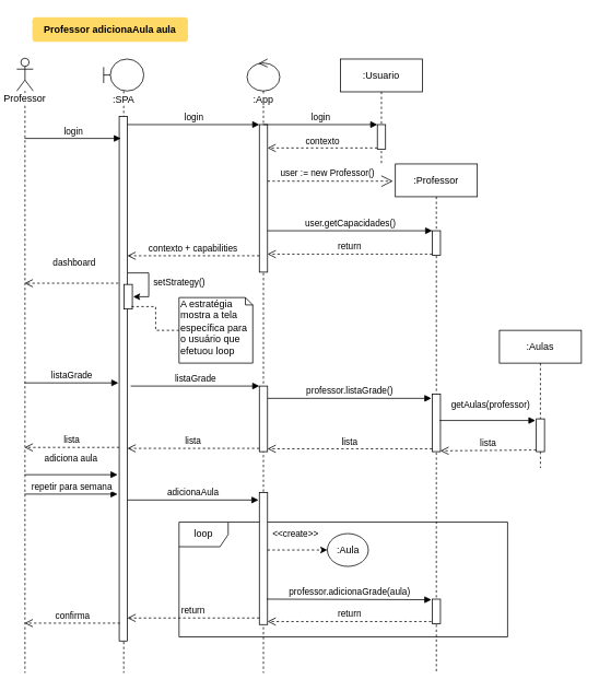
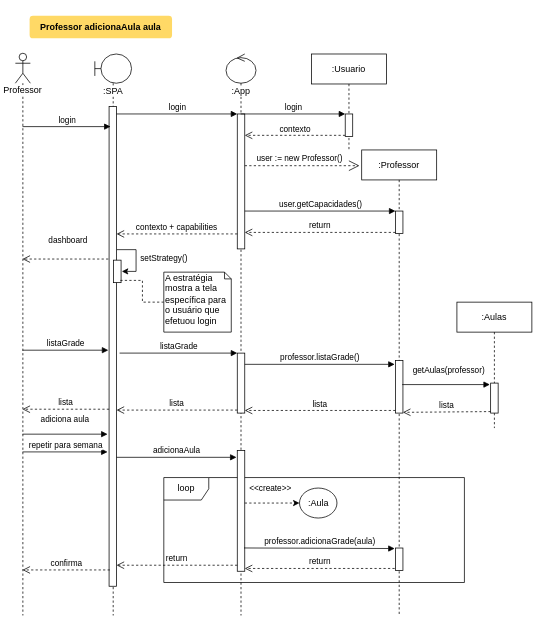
  <mxCell id="0" />
  <mxCell id="1" parent="0" />
  <mxCell id="2" value="loop" style="shape=umlFrame;whiteSpace=wrap;html=1;" vertex="1" parent="1"><mxGeometry x="218" y="636" width="401" height="140" as="geometry" /></mxCell>
  <mxCell id="3" value=":SPA" style="shape=umlLifeline;participant=umlBoundary;perimeter=lifelinePerimeter;whiteSpace=wrap;html=1;container=1;collapsible=0;recursiveResize=0;verticalAlign=top;spacingTop=36;labelBackgroundColor=#ffffff;outlineConnect=0;size=39;" parent="1" vertex="1"><mxGeometry x="126" y="71" width="49" height="749" as="geometry" /></mxCell>
  <mxCell id="4" value="setStrategy()" style="edgeStyle=orthogonalEdgeStyle;rounded=0;orthogonalLoop=1;jettySize=auto;html=1;entryX=1.1;entryY=0.5;entryDx=0;entryDy=0;entryPerimeter=0;" parent="3" source="5" target="6" edge="1"><mxGeometry x="0.519" y="-42" relative="1" as="geometry"><Array as="points"><mxPoint x="55" y="261" /><mxPoint x="55" y="290" /></Array><mxPoint x="38" y="25" as="offset" /></mxGeometry></mxCell>
  <mxCell id="5" value="" style="html=1;points=[];perimeter=orthogonalPerimeter;" parent="3" vertex="1"><mxGeometry x="19" y="70" width="10" height="640" as="geometry" /></mxCell>
  <mxCell id="6" value="" style="html=1;points=[];perimeter=orthogonalPerimeter;" parent="3" vertex="1"><mxGeometry x="25" y="275" width="10" height="30" as="geometry" /></mxCell>
  <mxCell id="7" value="Professor adicionaAula aula" style="rounded=1;fontStyle=1;fillColor=#FFD966;strokeColor=none" parent="1" vertex="1"><mxGeometry x="39" y="20" width="190" height="30" as="geometry" /></mxCell>
  <mxCell id="8" value="Professor&lt;br&gt;" style="shape=umlLifeline;participant=umlActor;perimeter=lifelinePerimeter;whiteSpace=wrap;html=1;container=1;collapsible=0;recursiveResize=0;verticalAlign=top;spacingTop=36;labelBackgroundColor=#ffffff;outlineConnect=0;" parent="1" vertex="1"><mxGeometry x="20" y="70" width="20" height="750" as="geometry" /></mxCell>
  <mxCell id="9" value=":Usuario" style="shape=umlLifeline;perimeter=lifelinePerimeter;whiteSpace=wrap;html=1;container=1;collapsible=0;recursiveResize=0;outlineConnect=0;" parent="1" vertex="1"><mxGeometry x="415" y="71" width="100" height="129" as="geometry" /></mxCell>
  <mxCell id="10" value="" style="html=1;points=[];perimeter=orthogonalPerimeter;" parent="9" vertex="1"><mxGeometry x="45" y="80" width="10" height="30" as="geometry" /></mxCell>
  <mxCell id="11" value=":App" style="shape=umlLifeline;participant=umlControl;perimeter=lifelinePerimeter;whiteSpace=wrap;html=1;container=1;collapsible=0;recursiveResize=0;verticalAlign=top;spacingTop=36;labelBackgroundColor=#ffffff;outlineConnect=0;size=39;" parent="1" vertex="1"><mxGeometry x="301" y="71" width="40" height="749" as="geometry" /></mxCell>
  <mxCell id="12" value="" style="html=1;points=[];perimeter=orthogonalPerimeter;" parent="11" vertex="1"><mxGeometry x="15" y="80" width="10" height="180" as="geometry" /></mxCell>
  <mxCell id="13" value="" style="html=1;points=[];perimeter=orthogonalPerimeter;" vertex="1" parent="11"><mxGeometry x="15" y="399" width="10" height="80" as="geometry" /></mxCell>
  <mxCell id="14" value="" style="html=1;points=[];perimeter=orthogonalPerimeter;" vertex="1" parent="11"><mxGeometry x="15" y="529" width="10" height="161" as="geometry" /></mxCell>
  <mxCell id="15" value="login" style="html=1;verticalAlign=bottom;endArrow=block;entryX=0;entryY=0;" parent="1" source="5" target="12" edge="1"><mxGeometry relative="1" as="geometry"><mxPoint x="194" y="151" as="sourcePoint" /></mxGeometry></mxCell>
  <mxCell id="16" value="contexto + capabilities" style="html=1;verticalAlign=bottom;endArrow=open;dashed=1;endSize=8;exitX=0;exitY=0.889;exitDx=0;exitDy=0;exitPerimeter=0;" parent="1" source="12" target="5" edge="1"><mxGeometry relative="1" as="geometry"><mxPoint x="194" y="227" as="targetPoint" /></mxGeometry></mxCell>
  <mxCell id="17" value="contexto" style="html=1;verticalAlign=bottom;endArrow=open;dashed=1;endSize=8;exitX=0;exitY=0.95;" parent="1" source="10" target="12" edge="1"><mxGeometry relative="1" as="geometry"><mxPoint x="314" y="227" as="targetPoint" /></mxGeometry></mxCell>
  <mxCell id="18" value="login" style="html=1;verticalAlign=bottom;endArrow=block;entryX=0;entryY=0;" parent="1" source="11" target="10" edge="1"><mxGeometry relative="1" as="geometry"><mxPoint x="314" y="151" as="sourcePoint" /></mxGeometry></mxCell>
  <mxCell id="19" value="login" style="html=1;verticalAlign=bottom;endArrow=block;entryX=0.2;entryY=0.042;entryDx=0;entryDy=0;entryPerimeter=0;" parent="1" target="5" edge="1" source="8"><mxGeometry width="80" relative="1" as="geometry"><mxPoint x="49" y="150" as="sourcePoint" /><mxPoint x="129" y="150" as="targetPoint" /></mxGeometry></mxCell>
  <mxCell id="20" value="dashboard" style="html=1;verticalAlign=bottom;endArrow=open;dashed=1;endSize=8;exitX=-0.1;exitY=0.318;exitDx=0;exitDy=0;exitPerimeter=0;" parent="1" source="5" target="8" edge="1"><mxGeometry x="-0.058" y="-16" relative="1" as="geometry"><mxPoint x="129" y="390" as="sourcePoint" /><mxPoint x="48.5" y="331.04" as="targetPoint" /><mxPoint as="offset" /></mxGeometry></mxCell>
  <mxCell id="21" value=":Professor" style="shape=umlLifeline;perimeter=lifelinePerimeter;whiteSpace=wrap;html=1;container=1;collapsible=0;recursiveResize=0;outlineConnect=0;" parent="1" vertex="1"><mxGeometry x="482" y="199" width="100" height="621" as="geometry" /></mxCell>
  <mxCell id="22" value="" style="html=1;points=[];perimeter=orthogonalPerimeter;" parent="21" vertex="1"><mxGeometry x="45" y="81.5" width="10" height="30" as="geometry" /></mxCell>
  <mxCell id="23" value="" style="html=1;points=[];perimeter=orthogonalPerimeter;" vertex="1" parent="21"><mxGeometry x="45" y="281" width="10" height="70" as="geometry" /></mxCell>
  <mxCell id="24" value="user := new Professor()" style="endArrow=open;endSize=12;dashed=1;html=1;" parent="1" source="12" edge="1"><mxGeometry x="-0.046" y="10" width="160" relative="1" as="geometry"><mxPoint x="327" y="230" as="sourcePoint" /><mxPoint x="479" y="220" as="targetPoint" /><mxPoint as="offset" /><Array as="points" /></mxGeometry></mxCell>
  <mxCell id="25" value="user.getCapacidades()" style="html=1;verticalAlign=bottom;endArrow=block;entryX=0;entryY=0;" parent="1" source="12" target="22" edge="1"><mxGeometry relative="1" as="geometry"><mxPoint x="476" y="250" as="sourcePoint" /></mxGeometry></mxCell>
  <mxCell id="26" value="return" style="html=1;verticalAlign=bottom;endArrow=open;dashed=1;endSize=8;exitX=0;exitY=0.95;" parent="1" source="22" target="12" edge="1"><mxGeometry relative="1" as="geometry"><mxPoint x="476" y="326" as="targetPoint" /></mxGeometry></mxCell>
  <mxCell id="27" style="edgeStyle=orthogonalEdgeStyle;rounded=0;orthogonalLoop=1;jettySize=auto;html=1;entryX=0.9;entryY=0.9;entryDx=0;entryDy=0;entryPerimeter=0;dashed=1;endArrow=none;endFill=0;" parent="1" source="28" target="6" edge="1"><mxGeometry relative="1" as="geometry" /></mxCell>
- <mxCell id="28" value="&lt;blockquote style=&quot;margin: 0 0 0 40px ; border: none ; padding: 0px&quot;&gt;&lt;/blockquote&gt;&lt;span&gt;A estratégia&lt;/span&gt;&lt;br&gt;&lt;blockquote style=&quot;margin: 0 0 0 40px ; border: none ; padding: 0px&quot;&gt;&lt;/blockquote&gt;&lt;span&gt;mostra a tela específica para&lt;/span&gt;&lt;br&gt;&lt;blockquote style=&quot;margin: 0 0 0 40px ; border: none ; padding: 0px&quot;&gt; &lt;/blockquote&gt;&lt;span&gt;o usuário que&lt;/span&gt;&lt;br&gt; efetuou loop" style="shape=note;whiteSpace=wrap;html=1;size=9;verticalAlign=top;align=left;spacingTop=-6;" parent="1" vertex="1"><mxGeometry x="218" y="362" width="90" height="80" as="geometry" /></mxCell>
+ <mxCell id="28" value="&lt;blockquote style=&quot;margin: 0 0 0 40px ; border: none ; padding: 0px&quot;&gt;&lt;/blockquote&gt;&lt;span&gt;A estratégia&lt;/span&gt;&lt;br&gt;&lt;blockquote style=&quot;margin: 0 0 0 40px ; border: none ; padding: 0px&quot;&gt;&lt;/blockquote&gt;&lt;span&gt;mostra a tela específica para&lt;/span&gt;&lt;br&gt;&lt;blockquote style=&quot;margin: 0 0 0 40px ; border: none ; padding: 0px&quot;&gt; &lt;/blockquote&gt;&lt;span&gt;o usuário que&lt;/span&gt;&lt;br&gt; efetuou login" style="shape=note;whiteSpace=wrap;html=1;size=9;verticalAlign=top;align=left;spacingTop=-6;" parent="1" vertex="1"><mxGeometry x="218" y="362" width="90" height="80" as="geometry" /></mxCell>
  <mxCell id="29" value=":Aulas" style="shape=umlLifeline;perimeter=lifelinePerimeter;whiteSpace=wrap;html=1;container=1;collapsible=0;recursiveResize=0;outlineConnect=0;" vertex="1" parent="1"><mxGeometry x="609" y="402" width="100" height="168" as="geometry" /></mxCell>
  <mxCell id="30" value="listaGrade" style="html=1;verticalAlign=bottom;endArrow=block;entryX=-0.1;entryY=0.508;entryDx=0;entryDy=0;entryPerimeter=0;" edge="1" parent="1" source="8" target="5"><mxGeometry width="80" relative="1" as="geometry"><mxPoint x="49" y="470" as="sourcePoint" /><mxPoint x="142" y="470" as="targetPoint" /></mxGeometry></mxCell>
  <mxCell id="31" value="listaGrade" style="html=1;verticalAlign=bottom;endArrow=block;entryX=0;entryY=0;" edge="1" target="13" parent="1"><mxGeometry relative="1" as="geometry"><mxPoint x="159" y="470" as="sourcePoint" /></mxGeometry></mxCell>
  <mxCell id="32" value="lista" style="html=1;verticalAlign=bottom;endArrow=open;dashed=1;endSize=8;exitX=0;exitY=0.95;" edge="1" source="13" parent="1" target="5"><mxGeometry relative="1" as="geometry"><mxPoint x="158" y="546" as="targetPoint" /></mxGeometry></mxCell>
  <mxCell id="33" value="professor.listaGrade()" style="html=1;verticalAlign=bottom;endArrow=block;entryX=-0.1;entryY=0.071;entryDx=0;entryDy=0;entryPerimeter=0;" edge="1" target="23" parent="1" source="13"><mxGeometry relative="1" as="geometry"><mxPoint x="349" y="485" as="sourcePoint" /><mxPoint x="519" y="490" as="targetPoint" /></mxGeometry></mxCell>
  <mxCell id="34" value="lista" style="html=1;verticalAlign=bottom;endArrow=open;dashed=1;endSize=8;exitX=0;exitY=0.95;" edge="1" source="23" parent="1" target="13"><mxGeometry relative="1" as="geometry"><mxPoint x="390" y="573.5" as="targetPoint" /></mxGeometry></mxCell>
  <mxCell id="35" value="lista" style="html=1;verticalAlign=bottom;endArrow=open;dashed=1;endSize=8;exitX=0;exitY=0.631;exitDx=0;exitDy=0;exitPerimeter=0;" edge="1" parent="1" source="5" target="8"><mxGeometry relative="1" as="geometry"><mxPoint x="139" y="545" as="sourcePoint" /><mxPoint x="65" y="547" as="targetPoint" /></mxGeometry></mxCell>
  <mxCell id="36" value="" style="html=1;points=[];perimeter=orthogonalPerimeter;" vertex="1" parent="1"><mxGeometry x="654" y="510" width="10" height="40" as="geometry" /></mxCell>
  <mxCell id="37" value="getAulas(professor)" style="html=1;verticalAlign=bottom;endArrow=block;entryX=-0.1;entryY=0.05;entryDx=0;entryDy=0;entryPerimeter=0;" edge="1" target="36" parent="1"><mxGeometry x="0.068" y="10" relative="1" as="geometry"><mxPoint x="536" y="512" as="sourcePoint" /><mxPoint as="offset" /></mxGeometry></mxCell>
  <mxCell id="38" value="lista" style="html=1;verticalAlign=bottom;endArrow=open;dashed=1;endSize=8;exitX=0;exitY=0.95;entryX=1;entryY=0.986;entryDx=0;entryDy=0;entryPerimeter=0;" edge="1" source="36" parent="1" target="23"><mxGeometry relative="1" as="geometry"><mxPoint x="572" y="586" as="targetPoint" /></mxGeometry></mxCell>
  <mxCell id="39" value="adiciona aula" style="html=1;verticalAlign=bottom;endArrow=block;entryX=-0.2;entryY=0.683;entryDx=0;entryDy=0;entryPerimeter=0;" edge="1" parent="1" source="8" target="5"><mxGeometry x="-0.012" y="10" width="80" relative="1" as="geometry"><mxPoint x="49" y="594" as="sourcePoint" /><mxPoint x="119" y="650" as="targetPoint" /><mxPoint as="offset" /></mxGeometry></mxCell>
  <mxCell id="40" value="adicionaAula" style="html=1;verticalAlign=bottom;endArrow=block;entryX=-0.1;entryY=0.056;entryDx=0;entryDy=0;entryPerimeter=0;" edge="1" target="14" parent="1" source="5"><mxGeometry relative="1" as="geometry"><mxPoint x="246" y="600" as="sourcePoint" /></mxGeometry></mxCell>
  <mxCell id="41" value="return" style="html=1;verticalAlign=bottom;endArrow=open;dashed=1;endSize=8;exitX=0;exitY=0.95;" edge="1" source="14" parent="1" target="5"><mxGeometry relative="1" as="geometry"><mxPoint x="246" y="676" as="targetPoint" /></mxGeometry></mxCell>
  <mxCell id="42" value="professor.adicionaGrade(aula)" style="html=1;verticalAlign=bottom;endArrow=block;entryX=-0.1;entryY=0.023;entryDx=0;entryDy=0;entryPerimeter=0;exitX=0.9;exitY=0.807;exitDx=0;exitDy=0;exitPerimeter=0;" edge="1" target="46" parent="1" source="14"><mxGeometry relative="1" as="geometry"><mxPoint x="339" y="732" as="sourcePoint" /></mxGeometry></mxCell>
  <mxCell id="43" value="return" style="html=1;verticalAlign=bottom;endArrow=open;dashed=1;endSize=8;exitX=-0.1;exitY=0.909;exitDx=0;exitDy=0;exitPerimeter=0;" edge="1" source="46" parent="1" target="14"><mxGeometry relative="1" as="geometry"><mxPoint x="457" y="676" as="targetPoint" /></mxGeometry></mxCell>
  <mxCell id="44" value="repetir para semana" style="html=1;verticalAlign=bottom;endArrow=block;entryX=-0.2;entryY=0.72;entryDx=0;entryDy=0;entryPerimeter=0;" edge="1" parent="1" source="8" target="5"><mxGeometry width="80" relative="1" as="geometry"><mxPoint x="49" y="620" as="sourcePoint" /><mxPoint x="142" y="630" as="targetPoint" /></mxGeometry></mxCell>
  <mxCell id="45" value=":Aula" style="ellipse;html=1;" vertex="1" parent="1"><mxGeometry x="399" y="650" width="50" height="40" as="geometry" /></mxCell>
  <mxCell id="46" value="" style="html=1;points=[];perimeter=orthogonalPerimeter;" vertex="1" parent="1"><mxGeometry x="527" y="730" width="10" height="30" as="geometry" /></mxCell>
  <mxCell id="47" value="&amp;lt;&amp;lt;create&amp;gt;&amp;gt;" style="edgeStyle=orthogonalEdgeStyle;rounded=0;orthogonalLoop=1;jettySize=auto;html=1;entryX=0;entryY=0.5;entryDx=0;entryDy=0;dashed=1;exitX=1;exitY=0.435;exitDx=0;exitDy=0;exitPerimeter=0;" edge="1" parent="1" source="14" target="45"><mxGeometry x="-0.081" y="20" relative="1" as="geometry"><mxPoint as="offset" /></mxGeometry></mxCell>
  <mxCell id="48" value="confirma" style="html=1;verticalAlign=bottom;endArrow=open;dashed=1;endSize=8;exitX=0.1;exitY=0.966;exitDx=0;exitDy=0;exitPerimeter=0;" edge="1" parent="1" source="5" target="8"><mxGeometry relative="1" as="geometry"><mxPoint x="132.5" y="761" as="sourcePoint" /><mxPoint x="52.5" y="760.5" as="targetPoint" /></mxGeometry></mxCell>
